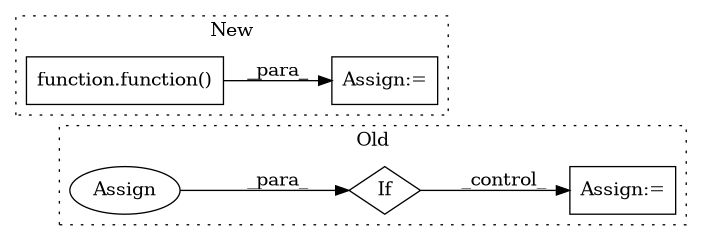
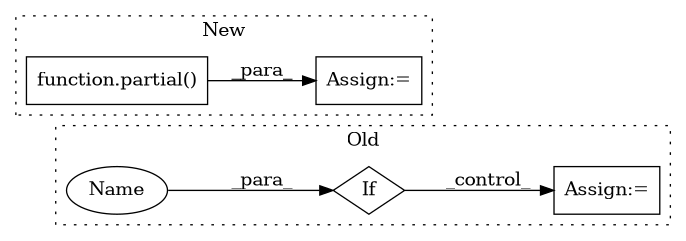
  digraph {
    rankdir=LR
    node [a=68 l=3 shape=box]
    n1 [a=96 label=If s=19052 shape=diamond]
    n2 [label="Assign:=" s=19474]
-   n3 [a=87 l=19 label=Assign s=19055 shape=ellipse]
-   n4 [a=75 l="8,78" label="function.function()" s="19239,19278"]
+   n3 [a=87 l=19 label=Name s=19055 shape=ellipse]
+   n4 [a=75 l="8,78" label="function.partial()" s="19239,19278"]
    n5 [label="Assign:=" s=19236]
    subgraph cluster_1 {
      label=Old
      style=dotted
      n1
      n2
      n3
    }
    subgraph cluster_2 {
      label=New
      style=dotted
      n4
      n5
    }
    n1 -> n2 [label=_control_]
    n3 -> n1 [label=_para_]
    n4 -> n5 [label=_para_]
  }
